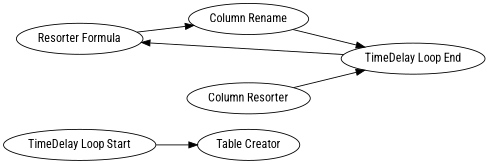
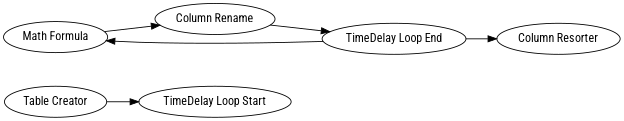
  digraph {
    fontname="Roboto Condensed"
    rankdir=LR
    node [fontname="Roboto Condensed"]
    edge [fontname="Roboto Condensed"]
    n1 [label="TimeDelay Loop Start"]
-   n2 [label="Resorter Formula"]
+   n2 [label="Math Formula"]
    n3 [label="Column Rename"]
    n4 [label="TimeDelay Loop End"]
    n5 [label="Column Resorter"]
    n6 [label="Table Creator"]
    n2 -> n3
    n3 -> n4
    n4 -> n2
-   n5 -> n4
-   n1 -> n6
+   n4 -> n5
+   n6 -> n1
  }
